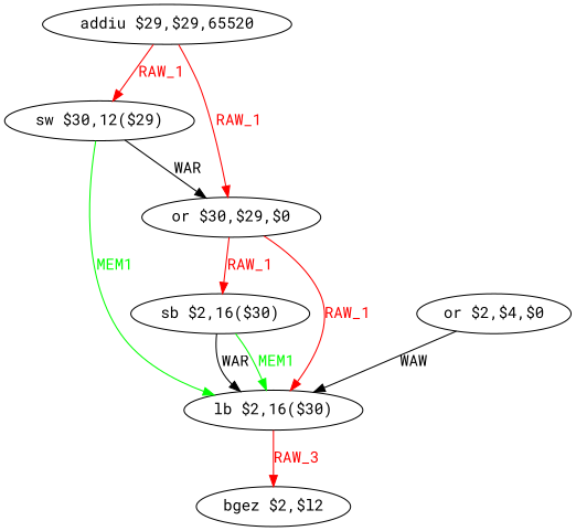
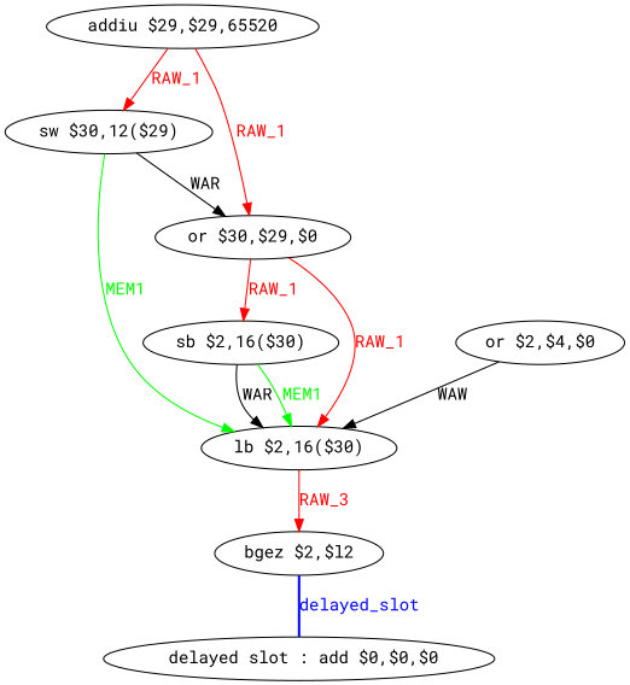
  digraph {
    fontname="Roboto Mono"
    node [fontname="Roboto Mono" shape=ellipse]
    edge [color=red fontcolor=red fontname="Roboto Mono"]
+   n1 [label=" delayed slot : add $0,$0,$0"]
    n2 [label="bgez $2,$l2"]
    n3 [label="addiu $29,$29,65520"]
    n4 [label="sw $30,12($29)"]
    n5 [label="or $30,$29,$0"]
    n6 [label="lb $2,16($30)"]
    n7 [label="sb $2,16($30)"]
    n8 [label="or $2,$4,$0"]
+   n2 -> n1 [color=blue dir=none fontcolor=blue label=delayed_slot style=bold]
    n3 -> n4 [label=RAW_1]
    n3 -> n5 [label=RAW_1]
    n4 -> n5 [label=WAR color="" fontcolor=""]
    n4 -> n6 [color=green fontcolor=green label=MEM1]
    n5 -> n6 [label=RAW_1]
    n5 -> n7 [label=RAW_1]
    n6 -> n2 [label=RAW_3]
    n7 -> n6 [label=WAR color="" fontcolor=""]
    n7 -> n6 [color=green fontcolor=green label=MEM1]
    n8 -> n6 [label=WAW color="" fontcolor=""]
  }
